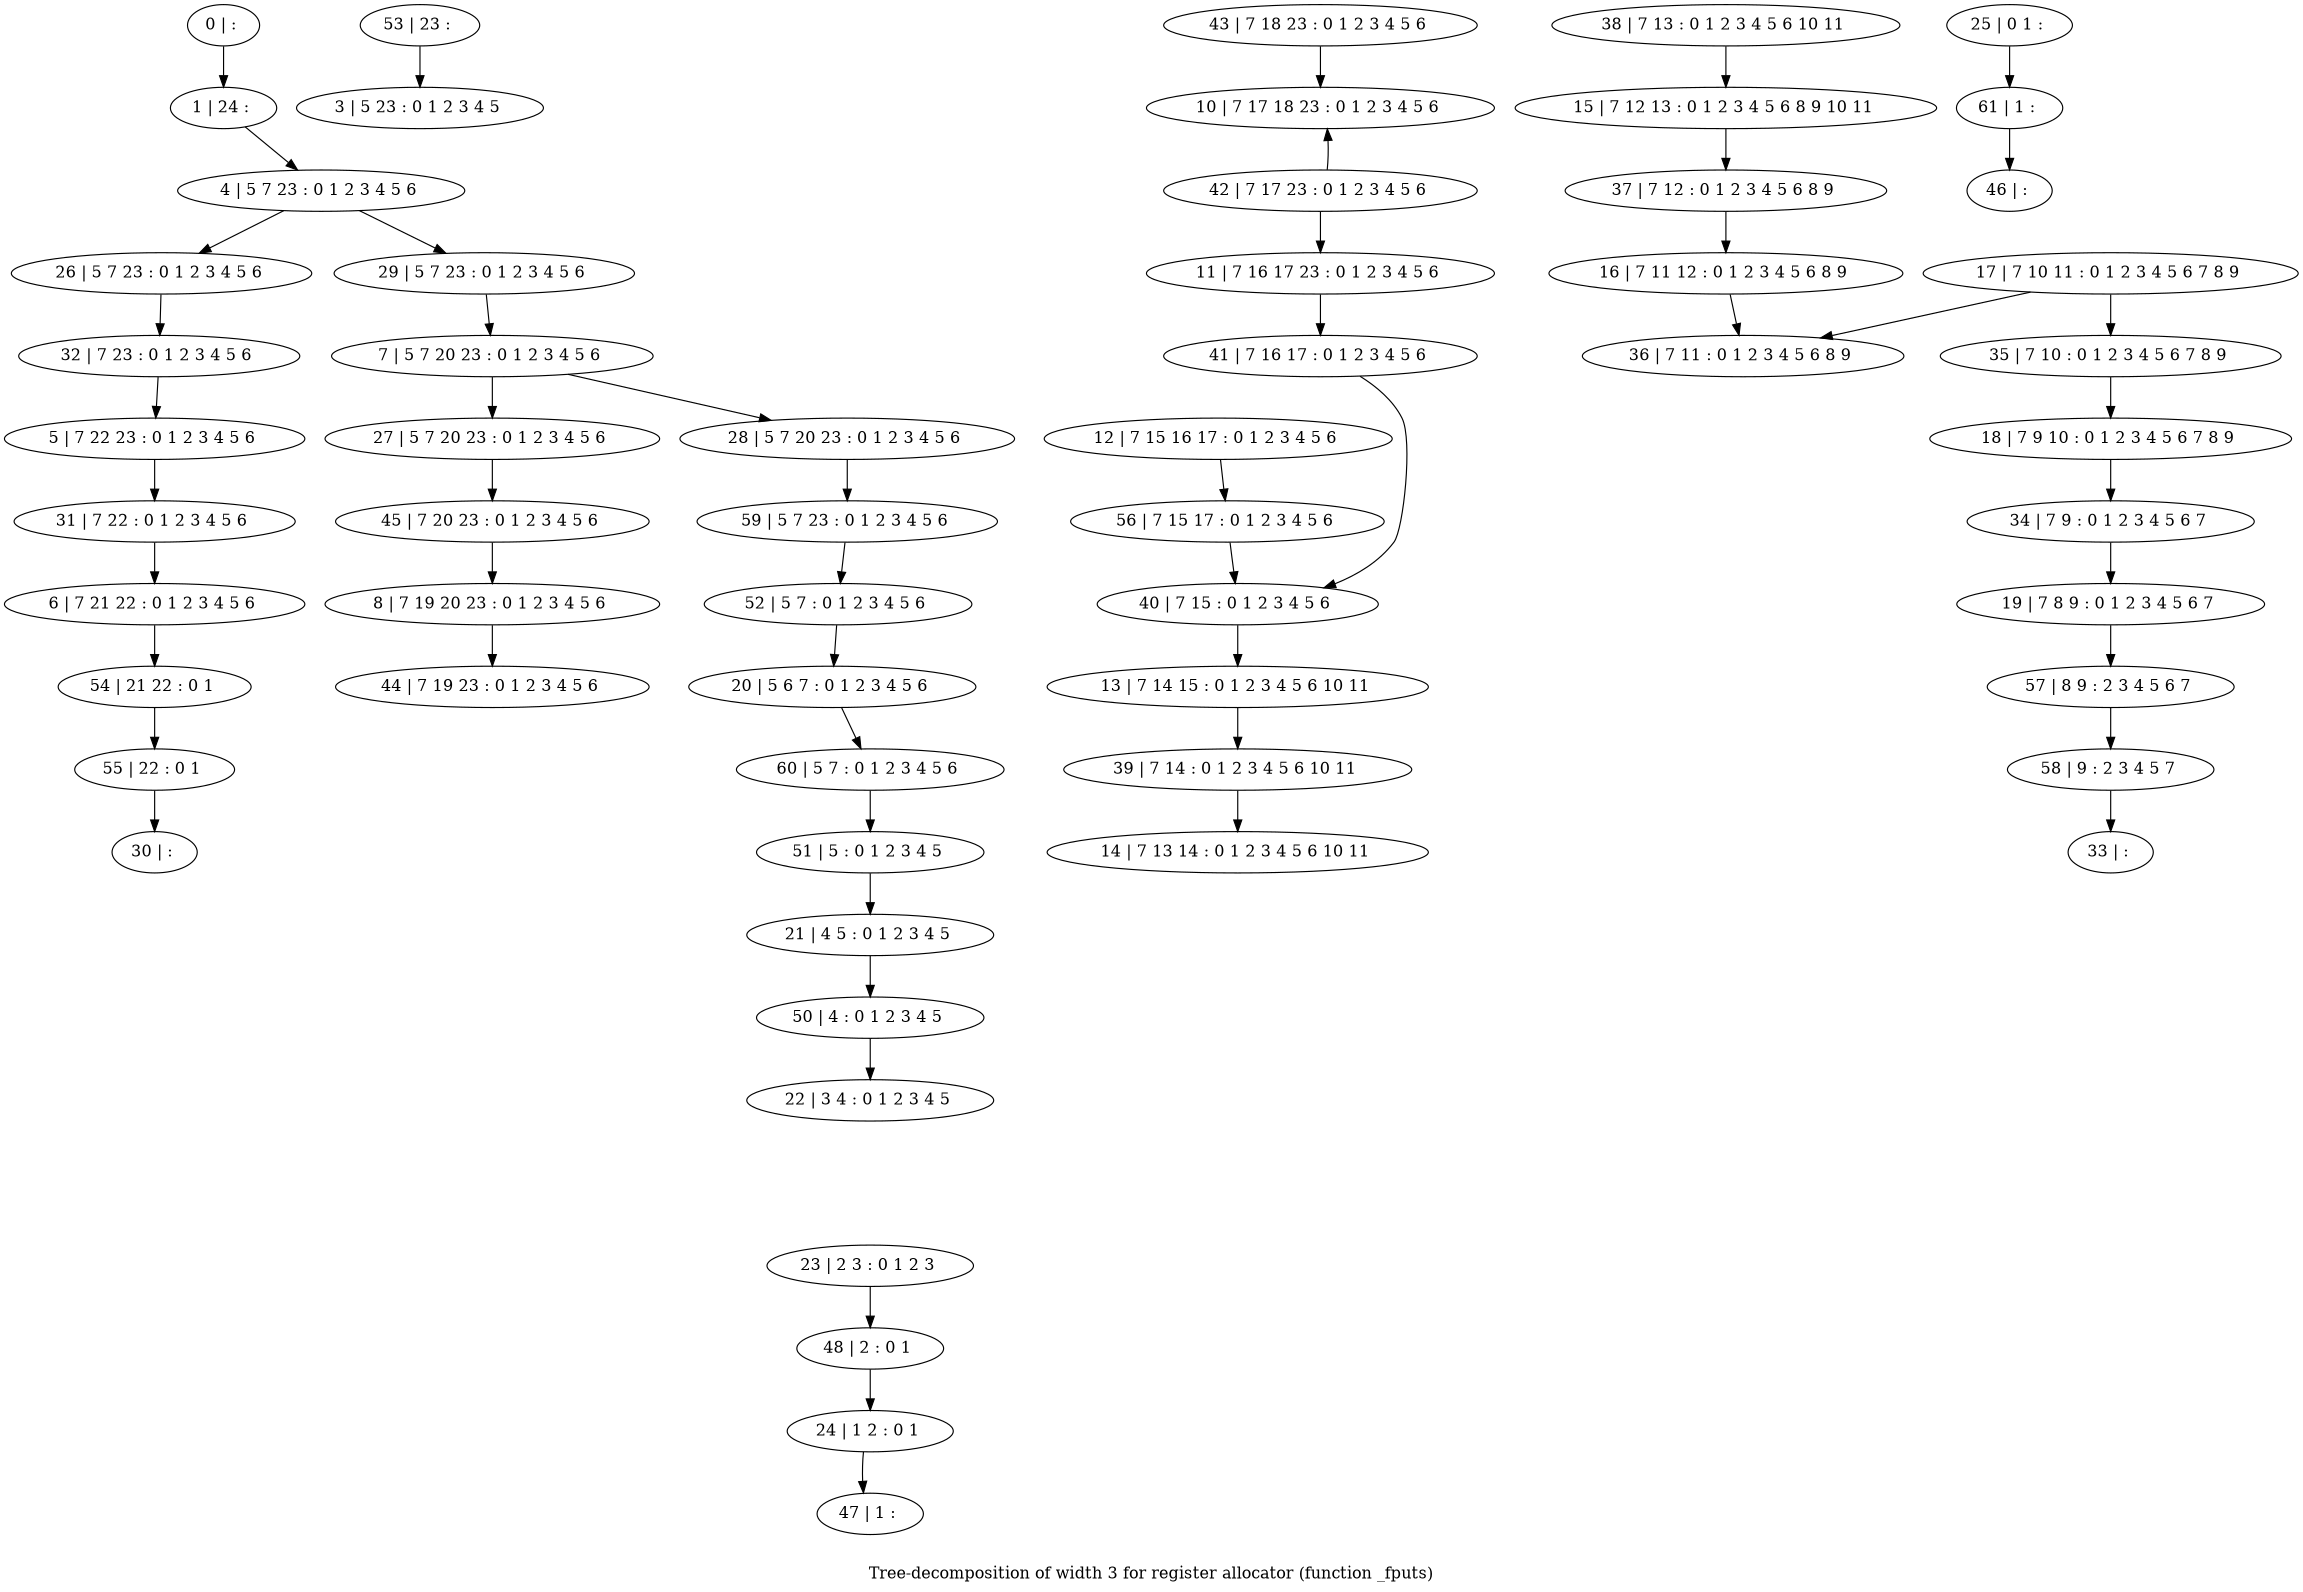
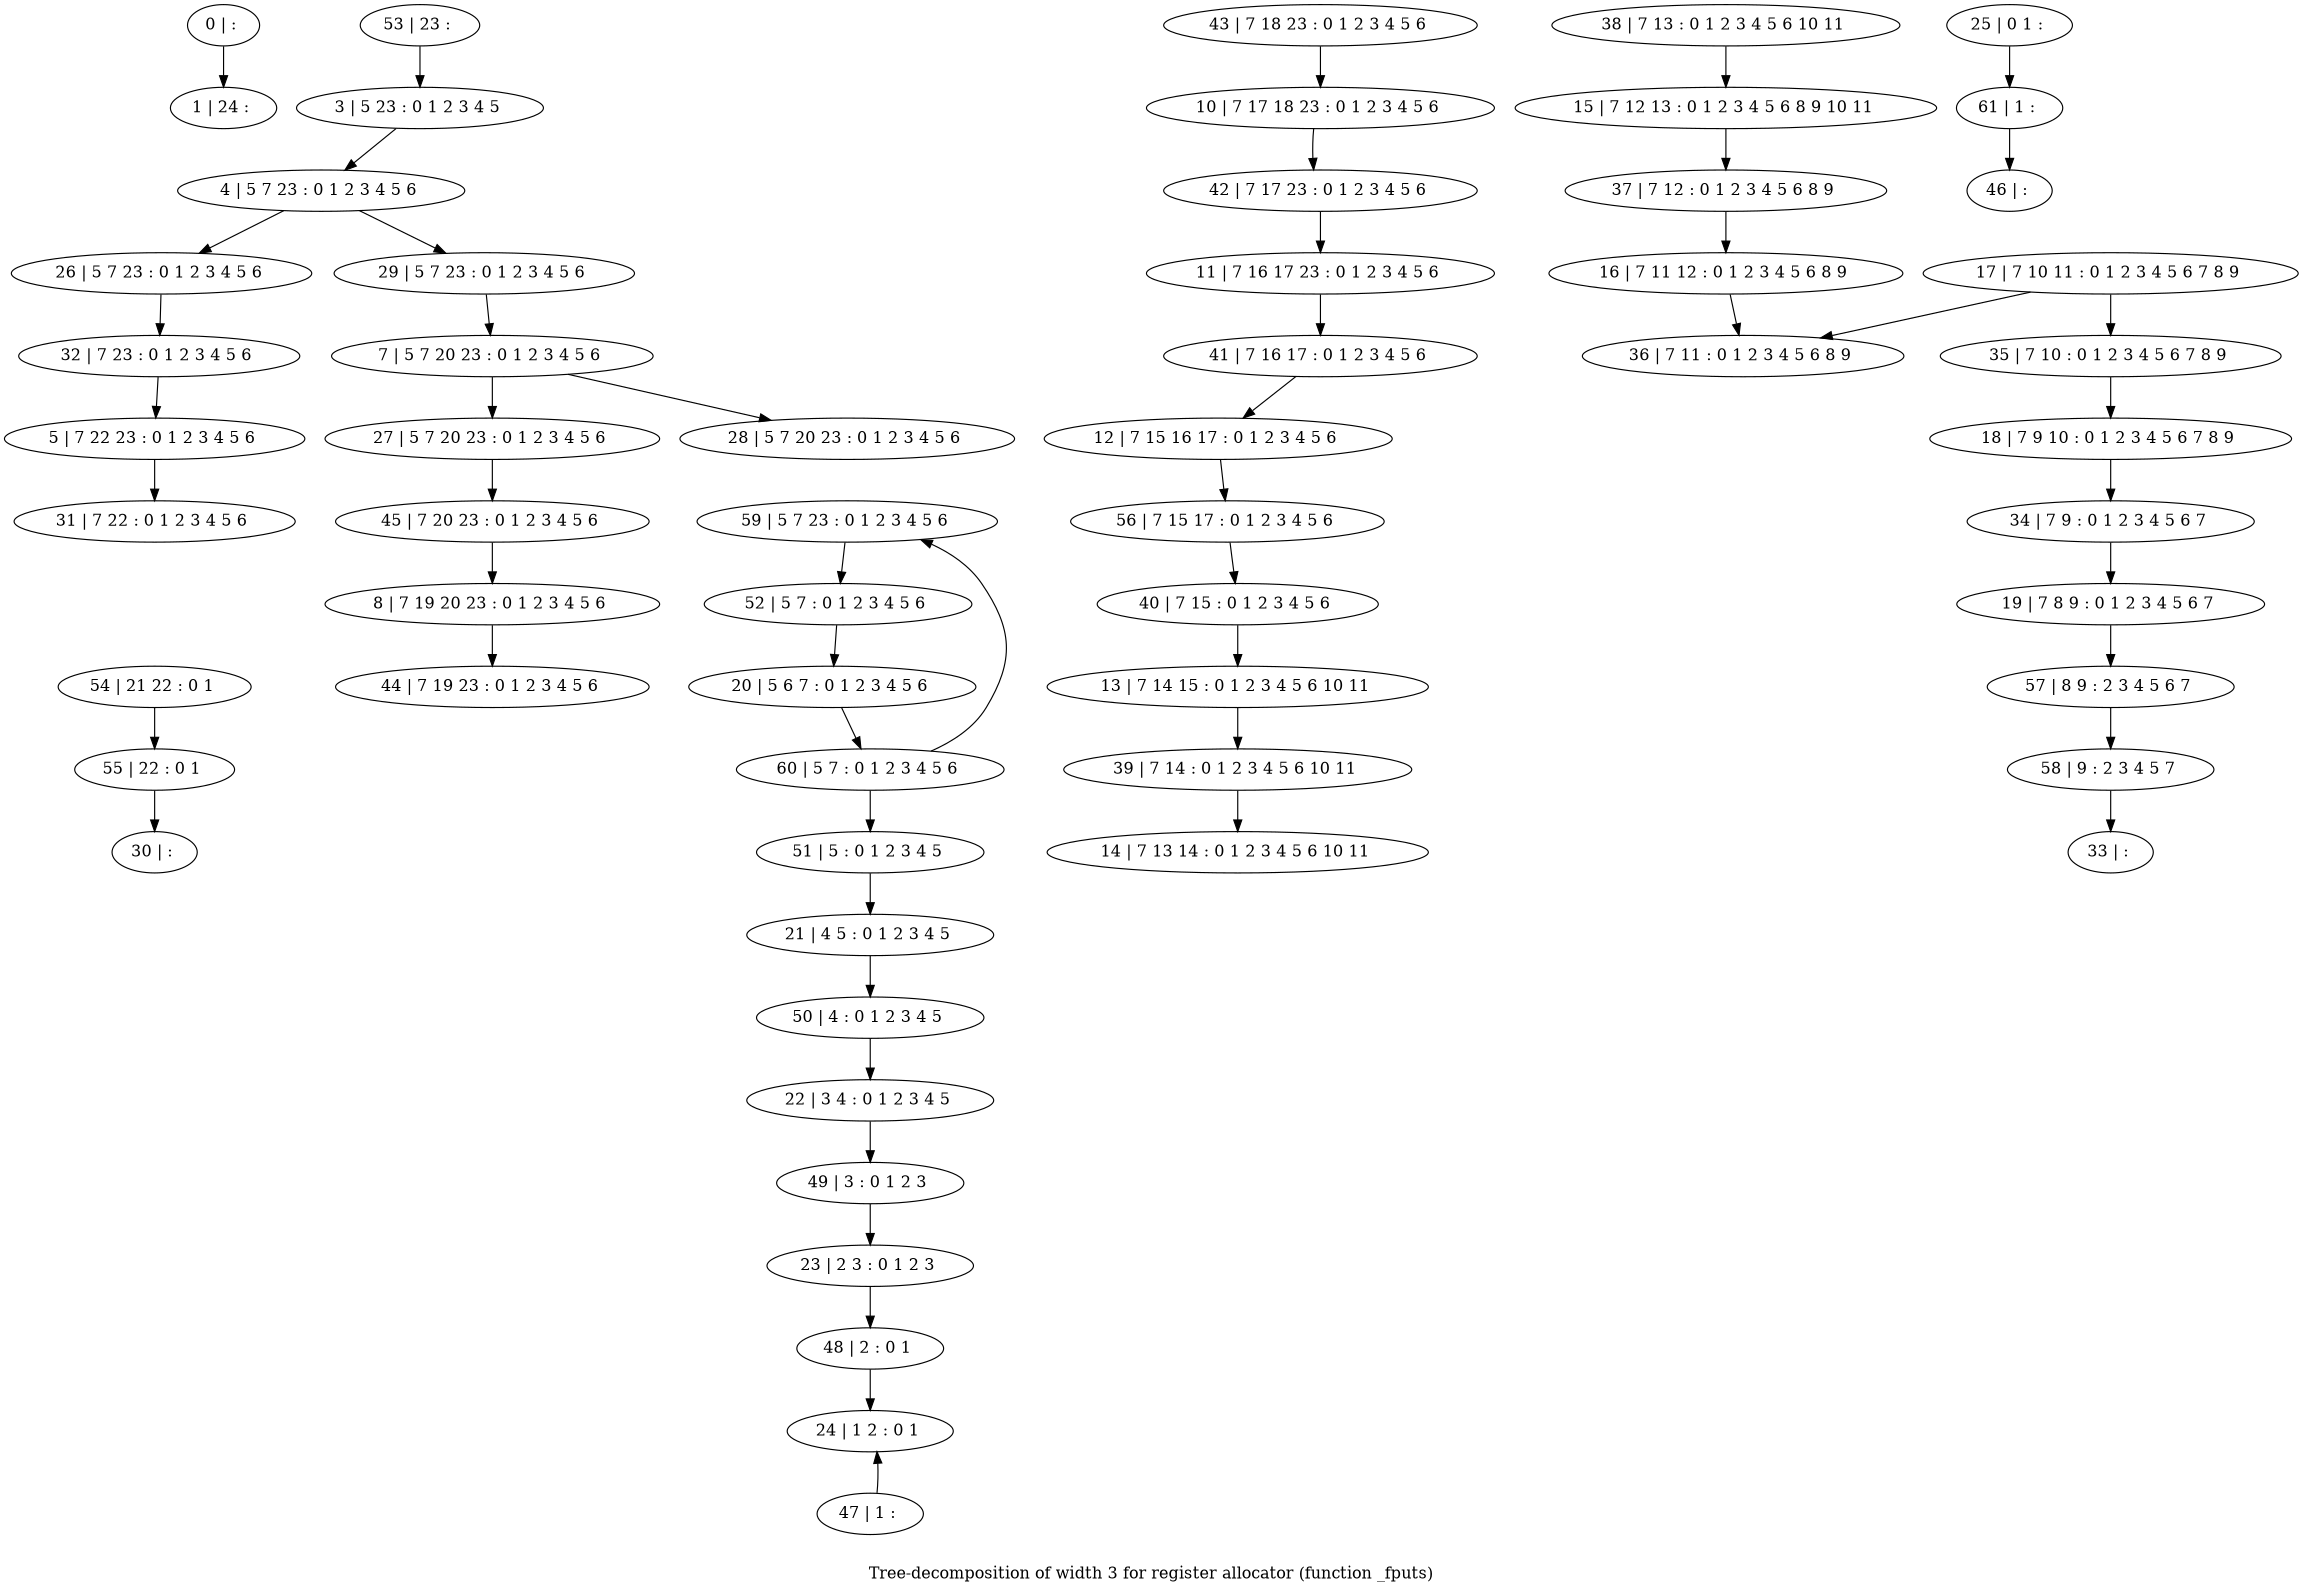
  digraph {
    label="Tree-decomposition of width 3 for register allocator (function _fputs)"
    n1 [label="0 | : "]
    n2 [label="1 | 24 : "]
    n3 [label="53 | 23 : "]
    n4 [label="3 | 5 23 : 0 1 2 3 4 5 "]
    n5 [label="4 | 5 7 23 : 0 1 2 3 4 5 6 "]
    n6 [label="26 | 5 7 23 : 0 1 2 3 4 5 6 "]
    n7 [label="29 | 5 7 23 : 0 1 2 3 4 5 6 "]
    n8 [label="32 | 7 23 : 0 1 2 3 4 5 6 "]
    n9 [label="7 | 5 7 20 23 : 0 1 2 3 4 5 6 "]
    n10 [label="5 | 7 22 23 : 0 1 2 3 4 5 6 "]
    n11 [label="31 | 7 22 : 0 1 2 3 4 5 6 "]
-   n12 [label="6 | 7 21 22 : 0 1 2 3 4 5 6 "]
    n13 [label="54 | 21 22 : 0 1 "]
    n14 [label="55 | 22 : 0 1 "]
    n15 [label="27 | 5 7 20 23 : 0 1 2 3 4 5 6 "]
    n16 [label="28 | 5 7 20 23 : 0 1 2 3 4 5 6 "]
    n17 [label="45 | 7 20 23 : 0 1 2 3 4 5 6 "]
    n18 [label="59 | 5 7 23 : 0 1 2 3 4 5 6 "]
    n19 [label="8 | 7 19 20 23 : 0 1 2 3 4 5 6 "]
    n20 [label="44 | 7 19 23 : 0 1 2 3 4 5 6 "]
    n21 [label="43 | 7 18 23 : 0 1 2 3 4 5 6 "]
    n22 [label="10 | 7 17 18 23 : 0 1 2 3 4 5 6 "]
    n23 [label="42 | 7 17 23 : 0 1 2 3 4 5 6 "]
    n24 [label="11 | 7 16 17 23 : 0 1 2 3 4 5 6 "]
    n25 [label="41 | 7 16 17 : 0 1 2 3 4 5 6 "]
    n26 [label="12 | 7 15 16 17 : 0 1 2 3 4 5 6 "]
    n27 [label="56 | 7 15 17 : 0 1 2 3 4 5 6 "]
    n28 [label="40 | 7 15 : 0 1 2 3 4 5 6 "]
    n29 [label="13 | 7 14 15 : 0 1 2 3 4 5 6 10 11 "]
    n30 [label="39 | 7 14 : 0 1 2 3 4 5 6 10 11 "]
    n31 [label="14 | 7 13 14 : 0 1 2 3 4 5 6 10 11 "]
    n32 [label="38 | 7 13 : 0 1 2 3 4 5 6 10 11 "]
    n33 [label="15 | 7 12 13 : 0 1 2 3 4 5 6 8 9 10 11 "]
    n34 [label="37 | 7 12 : 0 1 2 3 4 5 6 8 9 "]
    n35 [label="16 | 7 11 12 : 0 1 2 3 4 5 6 8 9 "]
    n36 [label="36 | 7 11 : 0 1 2 3 4 5 6 8 9 "]
    n37 [label="17 | 7 10 11 : 0 1 2 3 4 5 6 7 8 9 "]
    n38 [label="35 | 7 10 : 0 1 2 3 4 5 6 7 8 9 "]
    n39 [label="18 | 7 9 10 : 0 1 2 3 4 5 6 7 8 9 "]
    n40 [label="34 | 7 9 : 0 1 2 3 4 5 6 7 "]
    n41 [label="19 | 7 8 9 : 0 1 2 3 4 5 6 7 "]
    n42 [label="57 | 8 9 : 2 3 4 5 6 7 "]
    n43 [label="58 | 9 : 2 3 4 5 7 "]
    n44 [label="20 | 5 6 7 : 0 1 2 3 4 5 6 "]
    n45 [label="60 | 5 7 : 0 1 2 3 4 5 6 "]
    n46 [label="51 | 5 : 0 1 2 3 4 5 "]
    n47 [label="21 | 4 5 : 0 1 2 3 4 5 "]
    n48 [label="50 | 4 : 0 1 2 3 4 5 "]
    n49 [label="22 | 3 4 : 0 1 2 3 4 5 "]
+   n50 [label="49 | 3 : 0 1 2 3 "]
    n51 [label="23 | 2 3 : 0 1 2 3 "]
    n52 [label="48 | 2 : 0 1 "]
    n53 [label="24 | 1 2 : 0 1 "]
    n54 [label="47 | 1 : "]
    n55 [label="25 | 0 1 : "]
    n56 [label="61 | 1 : "]
    n57 [label="46 | : "]
    n58 [label="52 | 5 7 : 0 1 2 3 4 5 6 "]
    n59 [label="30 | : "]
    n60 [label="33 | : "]
    n1 -> n2
    n3 -> n4
-   n2 -> n5
+   n4 -> n5
    n5 -> n6
    n5 -> n7
    n6 -> n8
    n7 -> n9
    n8 -> n10
    n9 -> n15
    n9 -> n16
    n10 -> n11
-   n11 -> n12
-   n12 -> n13
    n13 -> n14
    n14 -> n59
    n15 -> n17
-   n16 -> n18
+   n45 -> n18
    n17 -> n19
    n18 -> n58
    n19 -> n20
    n21 -> n22
-   n23 -> n22
+   n22 -> n23
    n23 -> n24
    n24 -> n25
-   n25 -> n28
+   n25 -> n26
    n26 -> n27
    n27 -> n28
    n28 -> n29
    n29 -> n30
    n30 -> n31
    n32 -> n33
    n33 -> n34
    n34 -> n35
    n35 -> n36
    n37 -> n36
    n37 -> n38
    n38 -> n39
    n39 -> n40
    n40 -> n41
    n41 -> n42
    n42 -> n43
    n43 -> n60
    n44 -> n45
    n45 -> n46
    n46 -> n47
    n47 -> n48
    n48 -> n49
+   n49 -> n50
+   n50 -> n51
    n51 -> n52
    n52 -> n53
-   n53 -> n54
+   n54 -> n53
    n55 -> n56
    n56 -> n57
    n58 -> n44
  }
